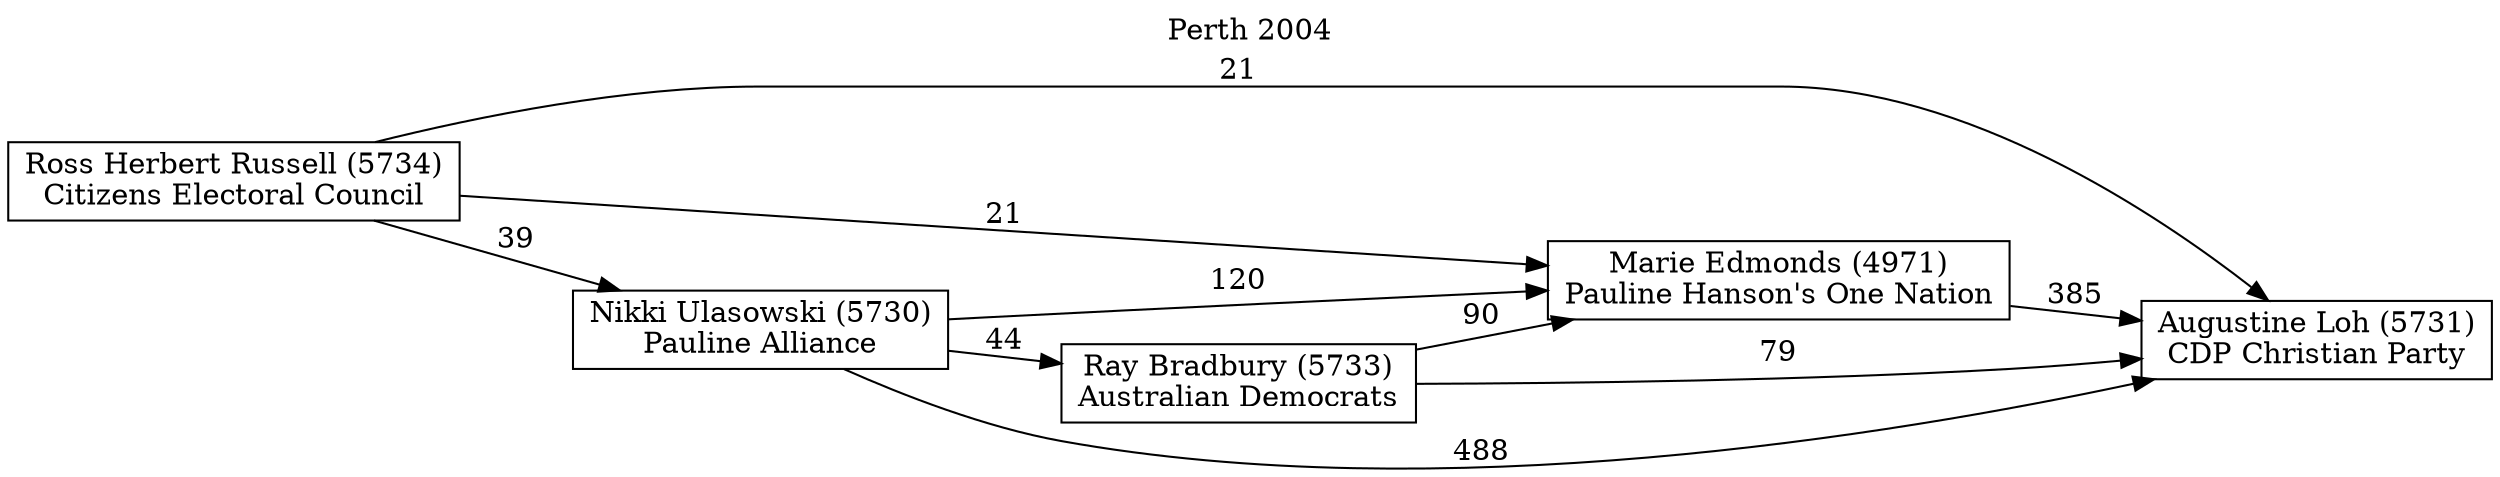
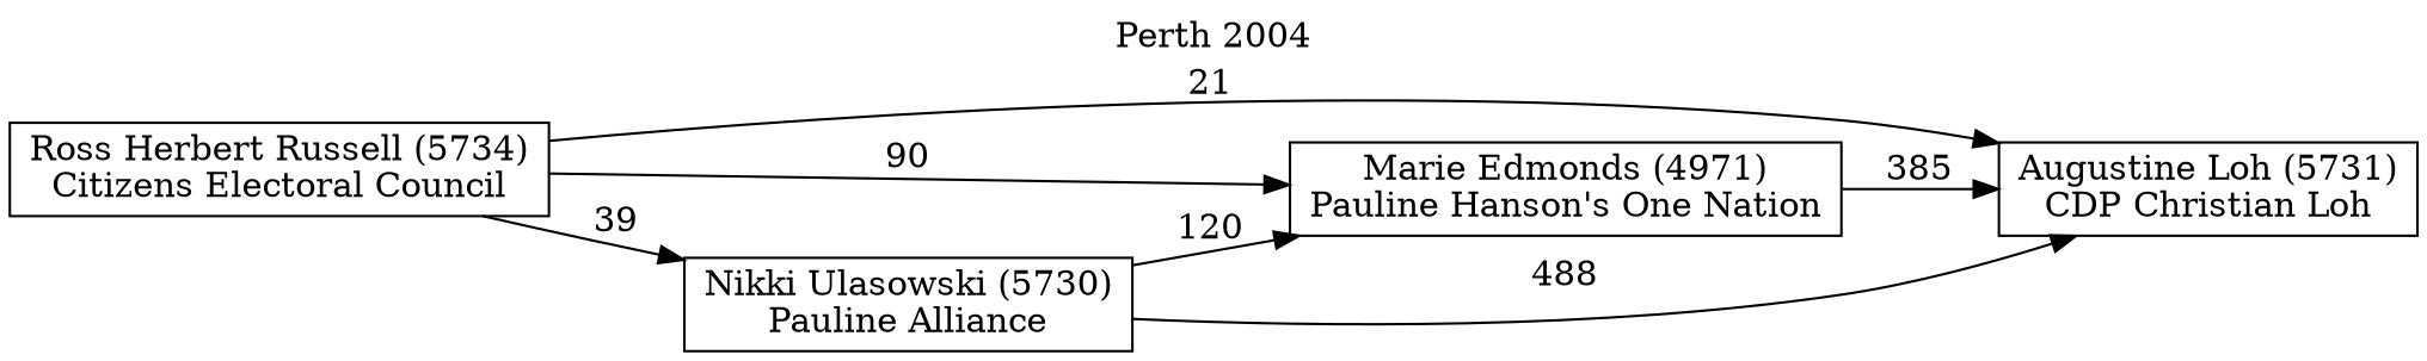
  digraph {
    label="Perth 2004"
    labelloc=t
    mclimit=10
    rankdir=LR
    node [shape=box]
-   n1 [label="Augustine Loh (5731)\nCDP Christian Party"]
+   n1 [label="Augustine Loh (5731)\nCDP Christian Loh"]
    n2 [label="Marie Edmonds (4971)\nPauline Hanson's One Nation"]
-   n3 [label="Ray Bradbury (5733)\nAustralian Democrats"]
    n4 [label="Nikki Ulasowski (5730)\nPauline Alliance"]
    n5 [label="Ross Herbert Russell (5734)\nCitizens Electoral Council"]
    n2 -> n1 [label=385]
-   n3 -> n1 [label=79]
-   n3 -> n2 [label=90]
    n4 -> n1 [label=488]
    n4 -> n2 [label=120]
-   n4 -> n3 [label=44]
    n5 -> n1 [label=21]
-   n5 -> n2 [label=21]
+   n5 -> n2 [label=90]
    n5 -> n4 [label=39]
  }
